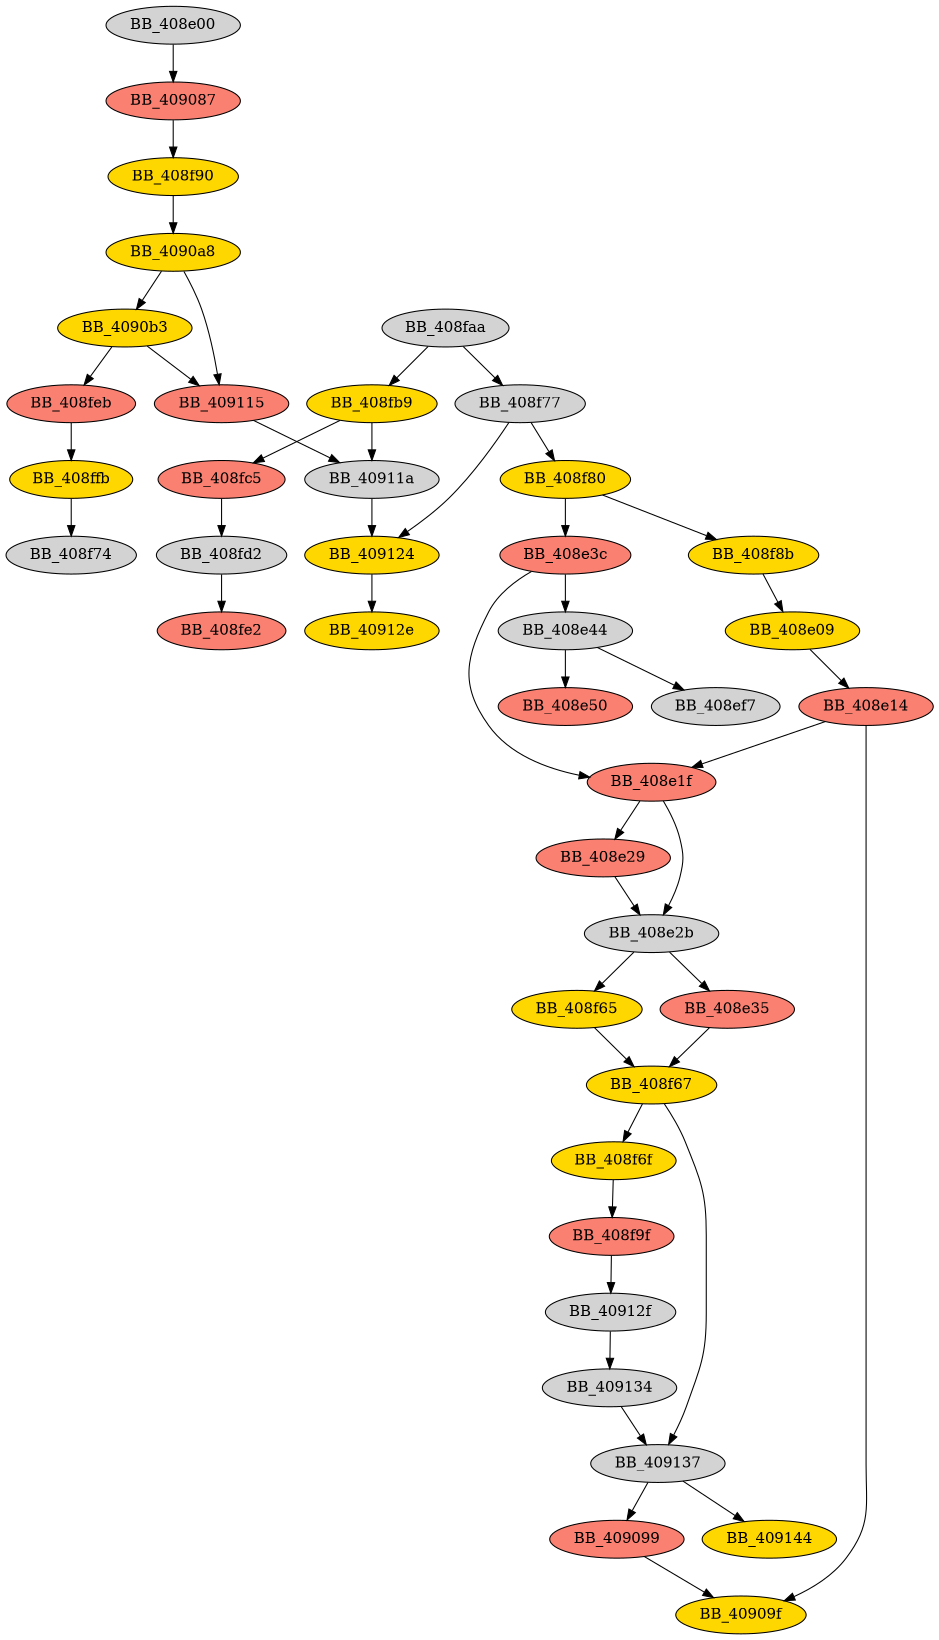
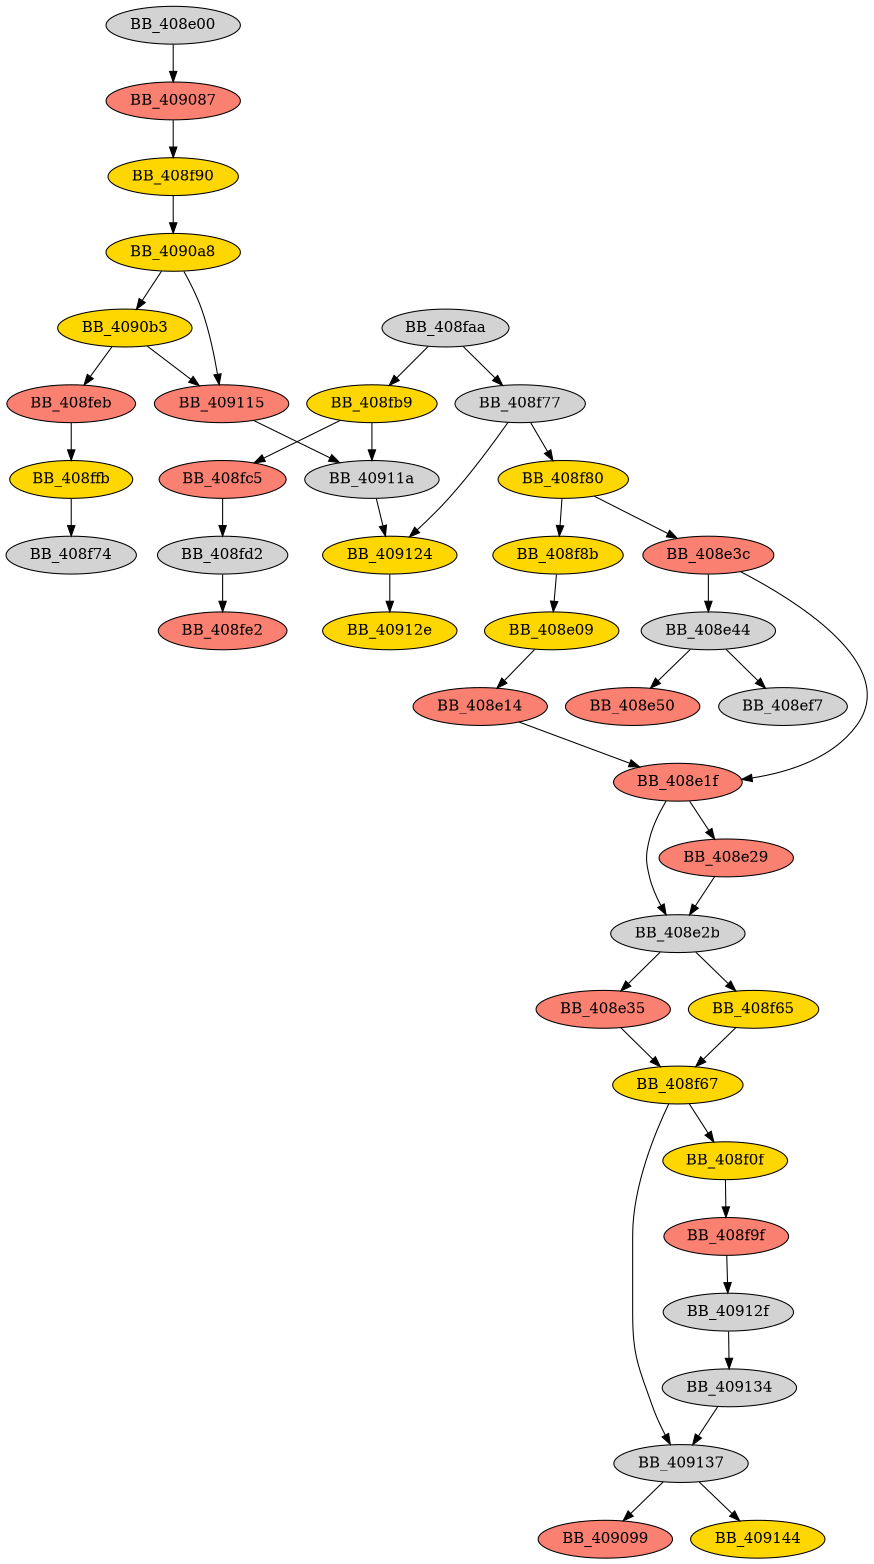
  digraph {
    node [fillcolor=gold style=filled]
    BB_408e00 [fillcolor=lightgrey]
    BB_409087 [fillcolor=salmon]
    BB_408f90
    BB_4090a8
    BB_408e09
    BB_408e14 [fillcolor=salmon]
    BB_408e1f [fillcolor=salmon]
-   BB_40909f
    BB_408e29 [fillcolor=salmon]
    BB_408e2b [fillcolor=lightgrey]
    BB_408e35 [fillcolor=salmon]
    BB_408f65
    BB_408f67
-   BB_408f6f
+   BB_408f6f [label=BB_408f0f]
    BB_409137 [fillcolor=lightgrey]
    BB_408f9f [fillcolor=salmon]
    BB_409099 [fillcolor=salmon]
    BB_409144
    BB_408e3c [fillcolor=salmon]
    BB_408e44 [fillcolor=lightgrey]
    BB_408e50 [fillcolor=salmon]
    BB_408ef7 [fillcolor=lightgrey]
    BB_40912f [fillcolor=lightgrey]
    BB_409134 [fillcolor=lightgrey]
    BB_408f77 [fillcolor=lightgrey]
    BB_408f80
    BB_409124
    BB_408f8b
    BB_40912e
    BB_4090b3
    BB_409115 [fillcolor=salmon]
    BB_408faa [fillcolor=lightgrey]
    BB_408fb9
    BB_408feb [fillcolor=salmon]
    BB_40911a [fillcolor=lightgrey]
    BB_408fc5 [fillcolor=salmon]
    BB_408fd2 [fillcolor=lightgrey]
    BB_408fe2 [fillcolor=salmon]
    BB_408ffb
    BB_408f74 [fillcolor=lightgrey]
    BB_408e00 -> BB_409087
    BB_409087 -> BB_408f90
    BB_408f90 -> BB_4090a8
    BB_4090a8 -> BB_4090b3
    BB_4090a8 -> BB_409115
    BB_408e09 -> BB_408e14
    BB_408e14 -> BB_408e1f
-   BB_408e14 -> BB_40909f
    BB_408e1f -> BB_408e29
    BB_408e1f -> BB_408e2b
    BB_408e29 -> BB_408e2b
    BB_408e2b -> BB_408e35
    BB_408e2b -> BB_408f65
    BB_408e35 -> BB_408f67
    BB_408f65 -> BB_408f67
    BB_408f67 -> BB_408f6f
    BB_408f67 -> BB_409137
    BB_408f6f -> BB_408f9f
    BB_409137 -> BB_409099
    BB_409137 -> BB_409144
    BB_408f9f -> BB_40912f
-   BB_409099 -> BB_40909f
    BB_408e3c -> BB_408e1f
    BB_408e3c -> BB_408e44
    BB_408e44 -> BB_408e50
    BB_408e44 -> BB_408ef7
    BB_40912f -> BB_409134
    BB_409134 -> BB_409137
    BB_408f77 -> BB_408f80
    BB_408f77 -> BB_409124
    BB_408f80 -> BB_408e3c
    BB_408f80 -> BB_408f8b
    BB_409124 -> BB_40912e
    BB_408f8b -> BB_408e09
    BB_4090b3 -> BB_409115
    BB_4090b3 -> BB_408feb
    BB_409115 -> BB_40911a
    BB_408faa -> BB_408f77
    BB_408faa -> BB_408fb9
    BB_408fb9 -> BB_40911a
    BB_408fb9 -> BB_408fc5
    BB_408feb -> BB_408ffb
    BB_40911a -> BB_409124
    BB_408fc5 -> BB_408fd2
    BB_408fd2 -> BB_408fe2
    BB_408ffb -> BB_408f74
  }
